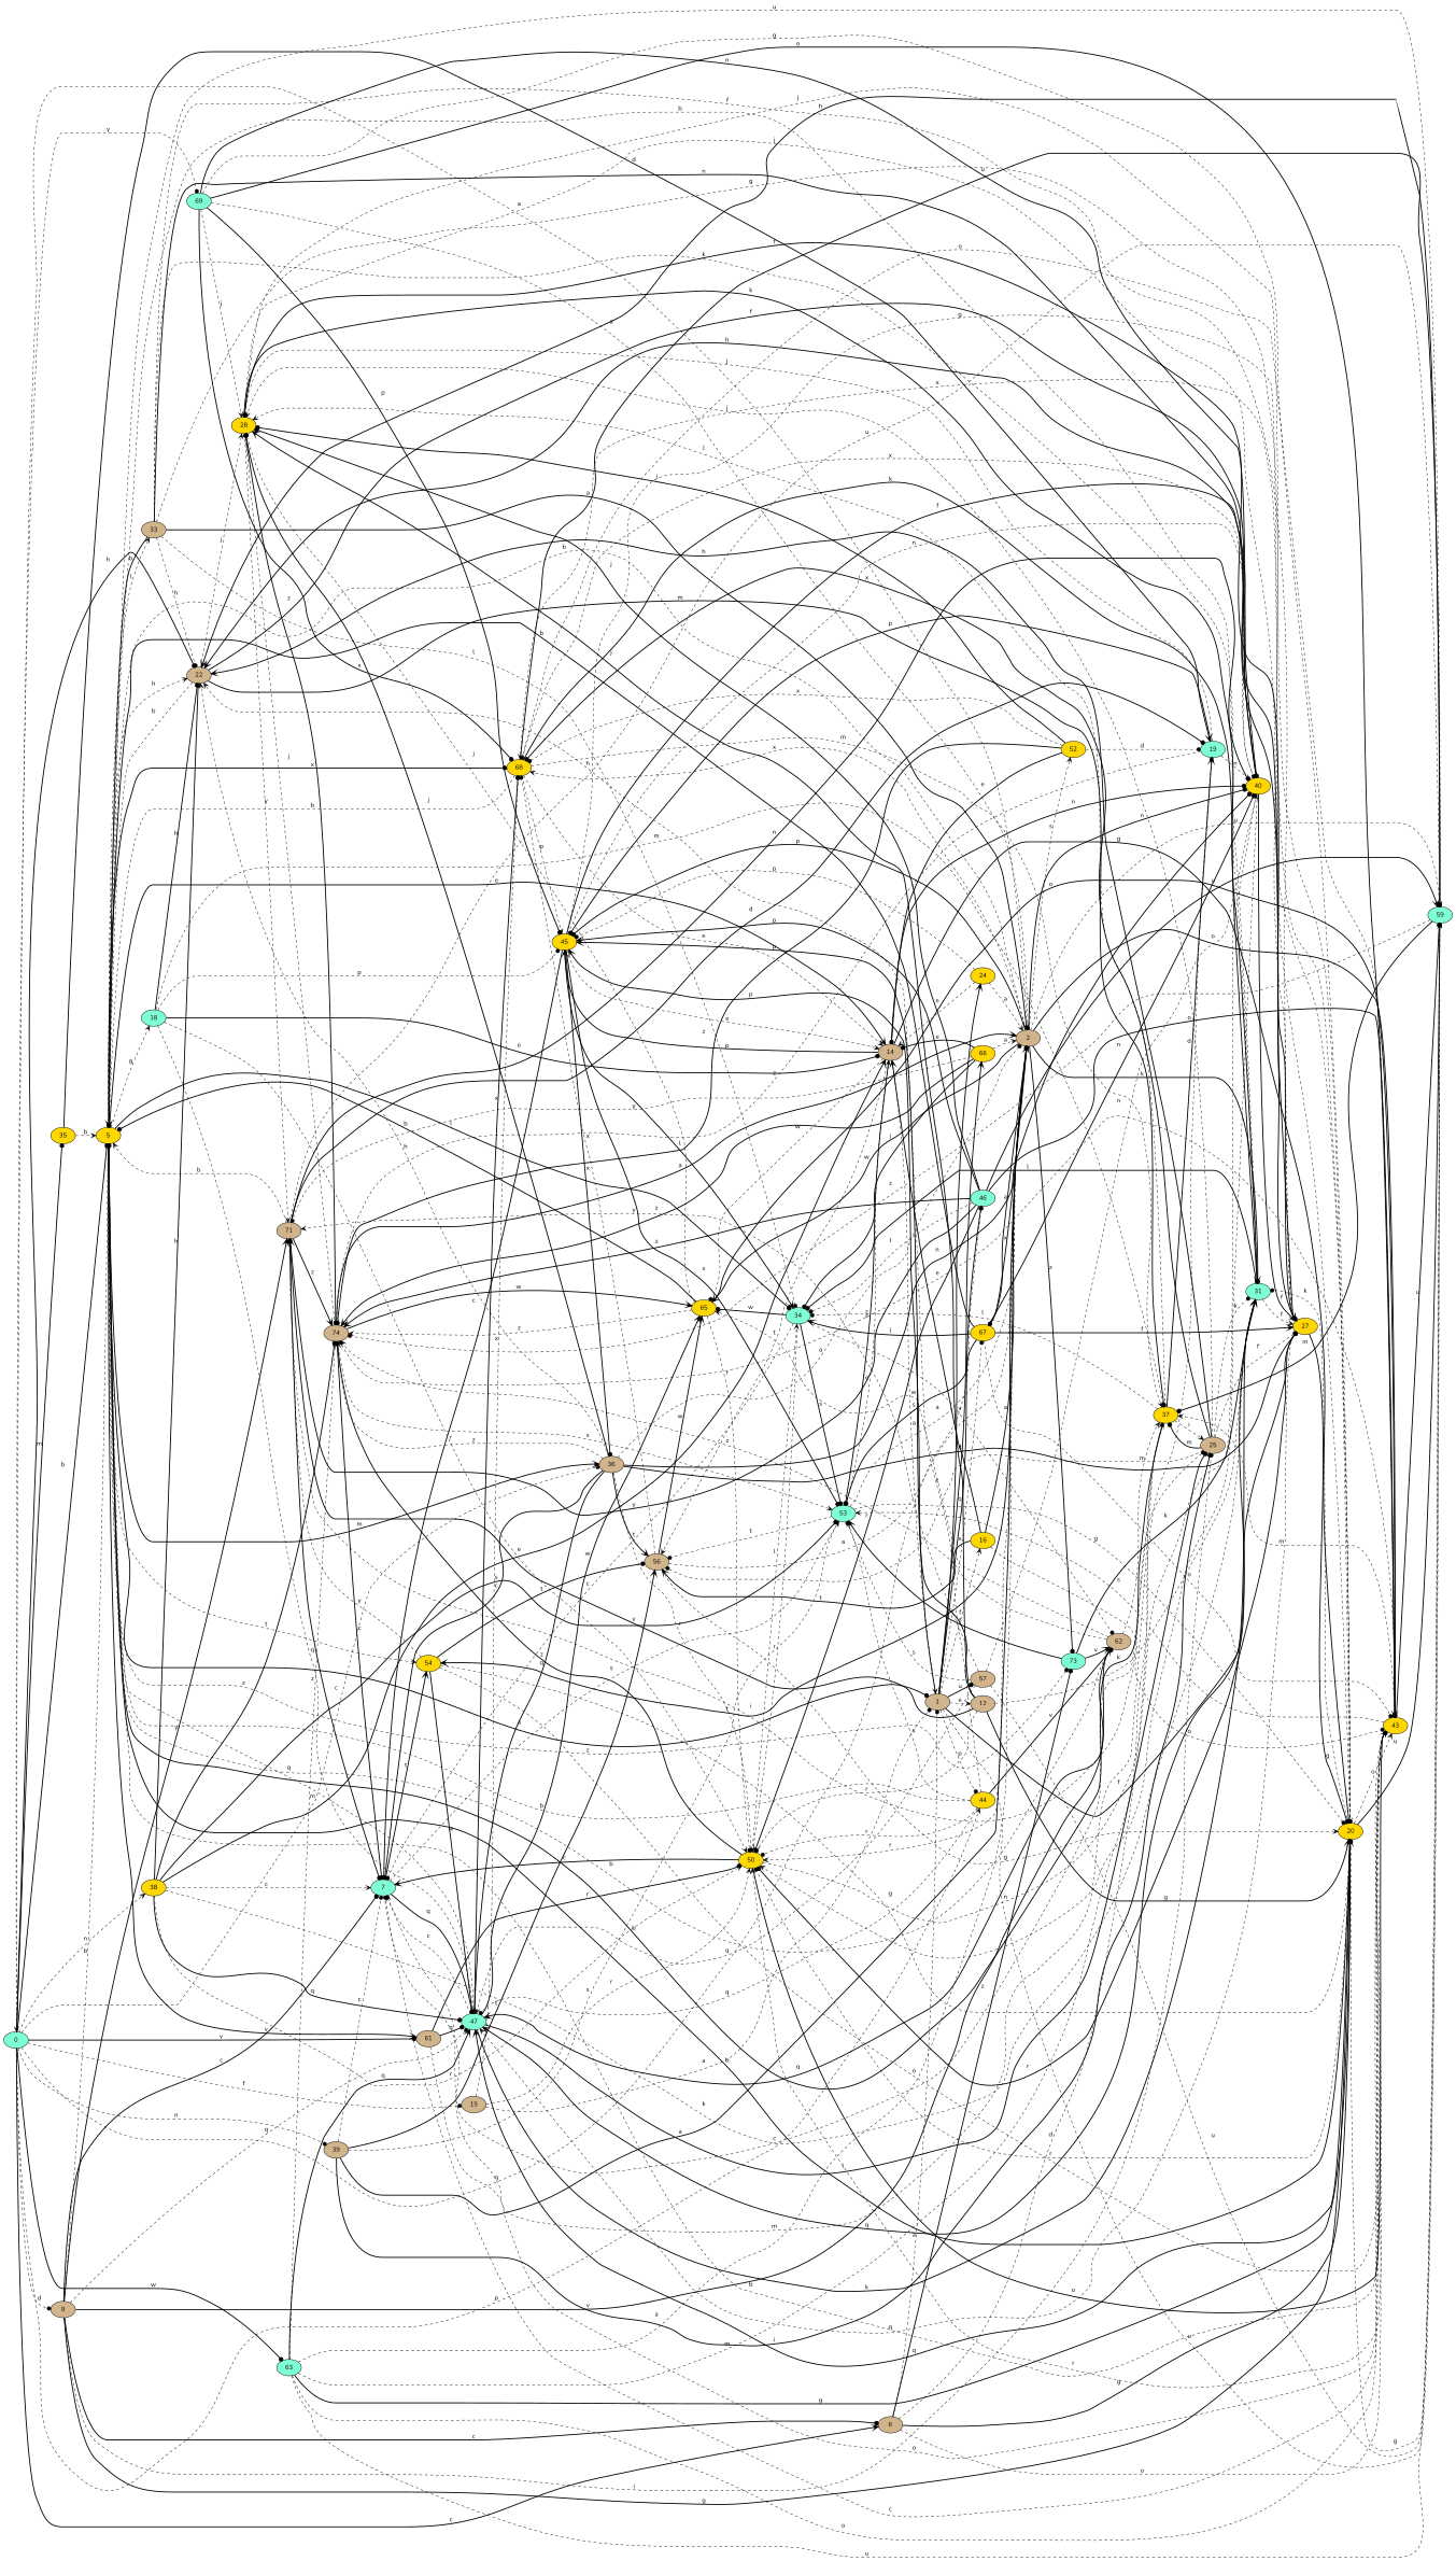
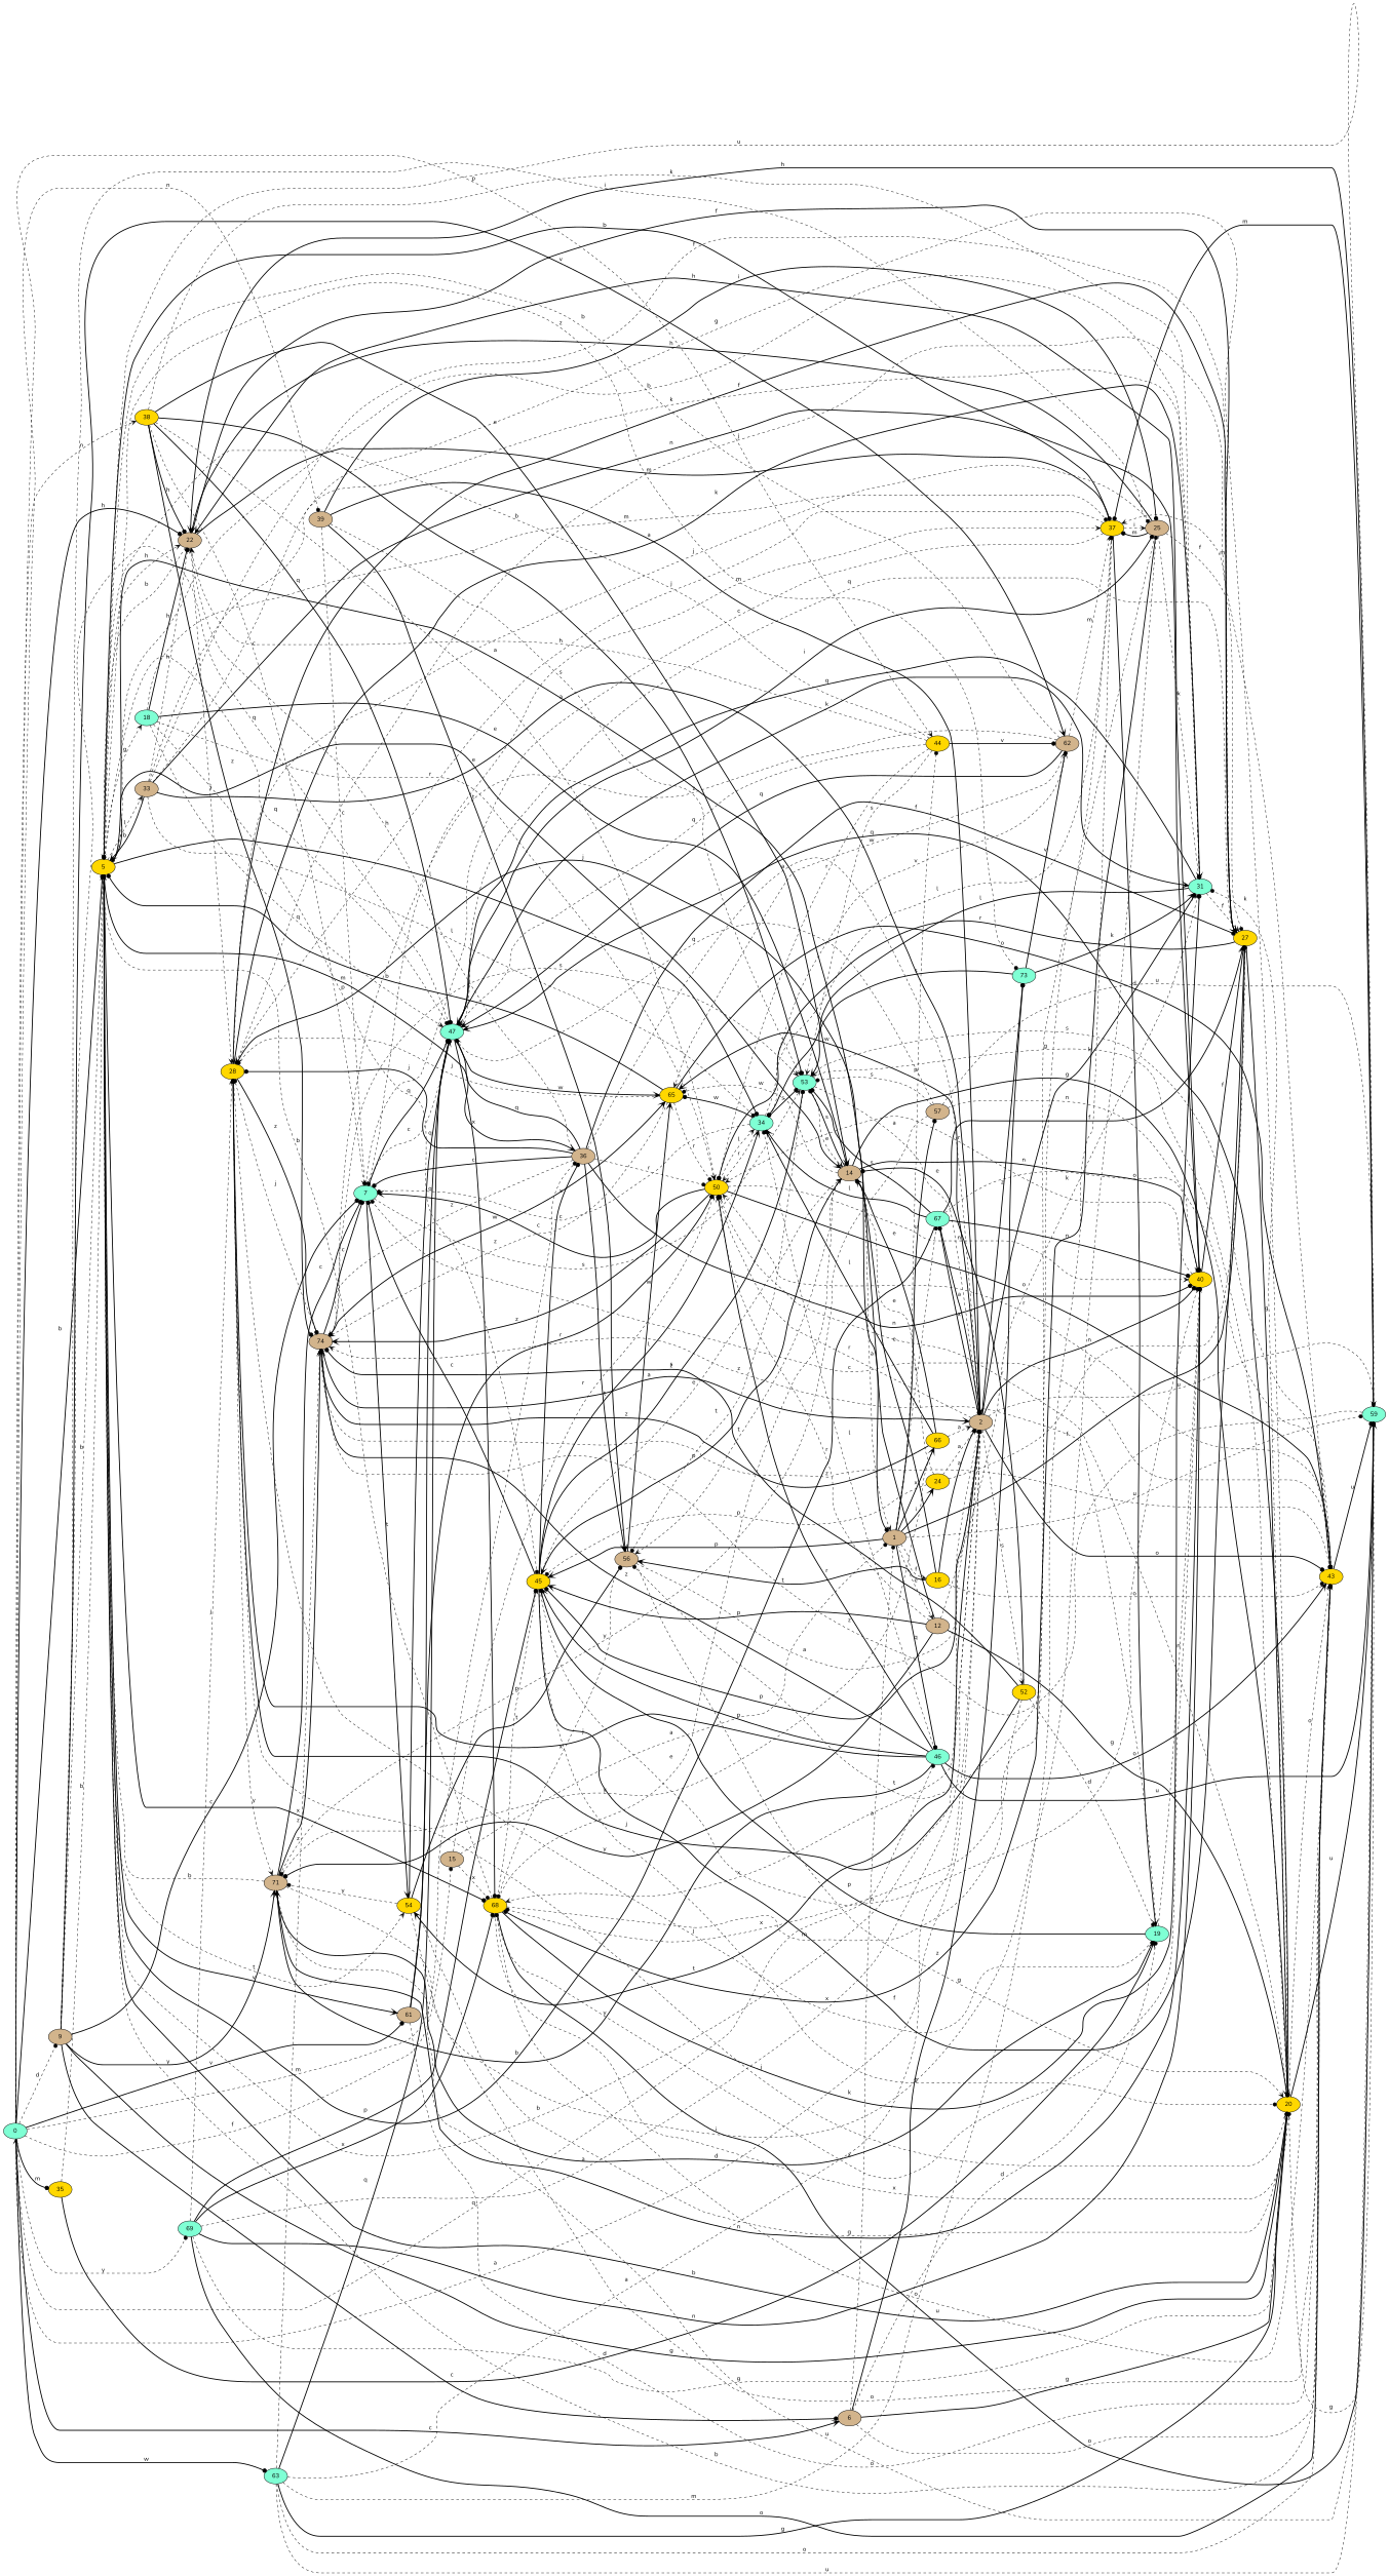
  strict digraph {
    fontname=Nunito
    rankdir=LR
    node [fillcolor=gold fontname=Nunito style=filled]
    edge [arrowhead=dot fontname=Nunito style=dashed]
    0 [fillcolor=aquamarine]
    5
    6 [fillcolor=tan]
    9 [fillcolor=tan]
    15 [fillcolor=tan]
    22 [fillcolor=tan]
    35
    36 [fillcolor=tan]
    38
    39 [fillcolor=tan]
    44
    46 [fillcolor=aquamarine]
    61 [fillcolor=tan]
    63 [fillcolor=aquamarine]
    69 [fillcolor=aquamarine]
    1 [fillcolor=tan]
    59 [fillcolor=aquamarine]
    54
    68
    73 [fillcolor=aquamarine]
    14 [fillcolor=tan]
    18 [fillcolor=aquamarine]
    33 [fillcolor=tan]
    34 [fillcolor=aquamarine]
    47 [fillcolor=aquamarine]
    43
    n27 [fillcolor=aquamarine label=19]
    20
    7 [fillcolor=aquamarine]
    25 [fillcolor=tan]
    62 [fillcolor=tan]
    71 [fillcolor=tan]
    50
    n34 [label=27]
    37
    28
    2 [fillcolor=tan]
    40
    74 [fillcolor=tan]
    56 [fillcolor=tan]
    31 [fillcolor=aquamarine]
    53 [fillcolor=aquamarine]
    45
    12 [fillcolor=tan]
    16
    24
    57 [fillcolor=tan]
    66
-   67
+   67 [fillcolor=aquamarine]
    52
    65
    0 -> 5 [label=b style=bold]
    0 -> 6 [arrowhead=vee label=c style=bold]
    0 -> 9 [label=d]
    0 -> 15 [label=f]
    0 -> 22 [label=h style=bold]
    0 -> 35 [label=m style=bold]
    0 -> 36 [label=m]
    0 -> 38 [arrowhead=vee label=n]
    0 -> 39 [label=n]
    0 -> 44 [arrowhead=vee label=p]
    0 -> 46 [label=q]
    0 -> 61 [label=v style=bold]
    0 -> 63 [label=w style=bold]
    0 -> 69 [label=y]
    5 -> 22 [arrowhead=vee label=h]
    5 -> 36 [arrowhead=vee label=m style=bold]
    5 -> 61 [arrowhead=vee label=v style=bold]
    5 -> 1 [label=a style=bold]
    5 -> 59 [label=u]
    5 -> 54 [arrowhead=vee label=t]
    5 -> 68 [label=x style=bold]
    5 -> 73 [label=z]
    5 -> 14 [arrowhead=vee label=e style=bold]
    5 -> 18 [arrowhead=vee label=g]
    5 -> 33 [arrowhead=vee label=l]
    5 -> 34 [label=l style=bold]
    5 -> 47 [label=q]
    6 -> 1 [label=a]
    6 -> 73 [label=z style=bold]
    6 -> 43 [arrowhead=vee label=o]
    6 -> n27 [label=d]
    6 -> 20 [arrowhead=vee label=g style=bold]
    9 -> 5 [arrowhead=vee label=b]
    9 -> 6 [label=c style=bold]
    9 -> 47 [label=q]
    9 -> 20 [label=g style=bold]
    9 -> 7 [label=c style=bold]
    9 -> 25 [label=i]
    9 -> 62 [arrowhead=vee label=v style=bold]
    9 -> 71 [arrowhead=vee label=y style=bold]
    15 -> 1 [label=a]
    15 -> 68 [label=x]
    15 -> 50 [arrowhead=vee label=r]
    22 -> 5 [arrowhead=vee label=b]
    22 -> n34 [arrowhead=vee label=f style=bold]
    22 -> 37 [label=m style=bold]
    22 -> 28 [arrowhead=vee label=j]
    35 -> 5 [arrowhead=vee label=b]
    35 -> n27 [arrowhead=vee label=d style=bold]
    36 -> 22 [arrowhead=vee label=h]
    36 -> 47 [label=q style=bold]
    36 -> 7 [label=c style=bold]
    36 -> 50 [label=r]
    36 -> n34 [label=f style=bold]
    36 -> 28 [label=j style=bold]
    36 -> 2 [label=a]
    36 -> 40 [label=n style=bold]
    36 -> 74 [label=z]
    36 -> 56 [arrowhead=vee label=t style=bold]
    38 -> 22 [label=h style=bold]
    38 -> 14 [arrowhead=vee label=e style=bold]
    38 -> 47 [label=q style=bold]
    38 -> 7 [arrowhead=vee label=c]
    38 -> 50 [arrowhead=vee label=r]
    38 -> 74 [label=z style=bold]
    38 -> 31 [arrowhead=vee label=k]
    38 -> 53 [label=s style=bold]
    39 -> 7 [label=c]
    39 -> 25 [label=i style=bold]
    39 -> 2 [arrowhead=vee label=a style=bold]
    39 -> 56 [arrowhead=vee label=t style=bold]
    39 -> 53 [arrowhead=vee label=s]
    44 -> 5 [label=b]
    44 -> 22 [arrowhead=vee label=h]
    44 -> 47 [label=q]
    44 -> 62 [label=v style=bold]
    44 -> 50 [label=r]
    44 -> 53 [arrowhead=vee label=s]
    46 -> 59 [arrowhead=vee label=u style=bold]
    46 -> 34 [label=l]
    46 -> 43 [arrowhead=vee label=o style=bold]
    46 -> 71 [arrowhead=vee label=y style=bold]
    46 -> 50 [arrowhead=vee label=r style=bold]
    46 -> 28 [label=j style=bold]
    46 -> 74 [arrowhead=vee label=z style=bold]
    46 -> 45 [arrowhead=vee label=p style=bold]
    61 -> 47 [label=q style=bold]
    61 -> 43 [label=o]
    61 -> 50 [label=r style=bold]
    63 -> 59 [label=u]
    63 -> 47 [arrowhead=vee label=q style=bold]
    63 -> 43 [arrowhead=vee label=o]
    63 -> 20 [label=g style=bold]
    63 -> 37 [label=m]
    63 -> 2 [label=a]
    63 -> 74 [arrowhead=vee label=z]
    69 -> 68 [label=x style=bold]
    69 -> 43 [label=o style=bold]
    69 -> 20 [label=g]
    69 -> 28 [arrowhead=vee label=j]
    69 -> 2 [label=a]
    69 -> 40 [label=n style=bold]
    69 -> 45 [label=p style=bold]
    1 -> 44 [label=p]
    1 -> 46 [label=q style=bold]
    1 -> 59 [label=u]
    1 -> n34 [label=f style=bold]
    1 -> 45 [arrowhead=vee label=p style=bold]
    1 -> 12 [arrowhead=vee label=e]
    1 -> 16 [arrowhead=vee label=f]
    1 -> 24 [arrowhead=vee label=i style=bold]
    1 -> 57 [label=u style=bold]
    1 -> 66 [arrowhead=vee label=x style=bold]
    1 -> 67 [label=x]
    59 -> 22 [arrowhead=vee label=h style=bold]
    59 -> 20 [label=g]
    59 -> 37 [label=m style=bold]
    59 -> 74 [label=z]
    54 -> 47 [label=q style=bold]
    54 -> 43 [label=o]
    54 -> 20 [label=g]
    54 -> 71 [label=y]
    54 -> 56 [label=t style=bold]
    68 -> 5 [label=b]
    68 -> 59 [label=u style=bold]
    68 -> 14 [arrowhead=vee label=e]
    68 -> 43 [label=o]
    68 -> 37 [arrowhead=vee label=m]
    68 -> 31 [label=k style=bold]
    68 -> 45 [arrowhead=vee label=p]
    73 -> 62 [arrowhead=vee label=v style=bold]
    73 -> 31 [arrowhead=vee label=k style=bold]
    73 -> 53 [arrowhead=vee label=s style=bold]
    14 -> 1 [arrowhead=vee label=a]
    14 -> 20 [label=g style=bold]
    14 -> 40 [label=n style=bold]
    14 -> 56 [arrowhead=vee label=t]
    14 -> 53 [label=s style=bold]
    14 -> 45 [arrowhead=vee label=p style=bold]
    14 -> 65 [label=w]
    18 -> 22 [label=h style=bold]
    18 -> 14 [label=e style=bold]
    18 -> 47 [arrowhead=vee label=q]
    18 -> 50 [arrowhead=vee label=r]
    18 -> 37 [label=m]
    18 -> 45 [label=p]
    33 -> 5 [arrowhead=vee label=b style=bold]
    33 -> 22 [label=h]
    33 -> 34 [label=l]
    33 -> 20 [arrowhead=vee label=g]
    33 -> n34 [arrowhead=vee label=f]
    33 -> 2 [arrowhead=vee label=a style=bold]
    33 -> 40 [label=n style=bold]
    33 -> 31 [label=k]
    34 -> 7 [label=c]
    34 -> 62 [label=v]
    34 -> 50 [arrowhead=vee label=r]
    34 -> 53 [label=s style=bold]
    34 -> 65 [label=w style=bold]
    47 -> 68 [label=x style=bold]
    47 -> 7 [label=c]
    47 -> 25 [label=i style=bold]
    47 -> 31 [arrowhead=vee label=k style=bold]
    47 -> 65 [arrowhead=vee label=w style=bold]
    43 -> 5 [label=b]
    43 -> 59 [label=u style=bold]
    43 -> 7 [label=c]
    43 -> 50 [arrowhead=vee label=r]
    43 -> 37 [arrowhead=vee label=m]
    43 -> 74 [label=z]
    43 -> 53 [arrowhead=vee label=s]
    n27 -> 28 [label=j]
    n27 -> 40 [arrowhead=vee label=n]
    n27 -> 74 [arrowhead=vee label=z]
    n27 -> 45 [label=p style=bold]
    20 -> 5 [label=b style=bold]
    20 -> 59 [label=u style=bold]
    20 -> 68 [arrowhead=vee label=x]
    20 -> 47 [arrowhead=vee label=q style=bold]
    20 -> 43 [arrowhead=vee label=o]
    20 -> 50 [label=r]
    20 -> 28 [arrowhead=vee label=j]
    20 -> 31 [label=k]
    7 -> 54 [arrowhead=vee label=t style=bold]
    7 -> 47 [label=q style=bold]
    7 -> 37 [arrowhead=vee label=m]
    7 -> 53 [arrowhead=vee label=s]
    25 -> 22 [arrowhead=vee label=h style=bold]
    25 -> 68 [label=x style=bold]
    25 -> n34 [label=f]
    25 -> 37 [label=m style=bold]
    25 -> 28 [arrowhead=vee label=j]
    25 -> 56 [label=t]
    25 -> 31 [label=k]
    62 -> 5 [label=b]
    62 -> 47 [arrowhead=vee label=q style=bold]
    62 -> 37 [arrowhead=vee label=m]
    62 -> 74 [arrowhead=vee label=z]
    62 -> 65 [arrowhead=vee label=w]
    71 -> 5 [arrowhead=vee label=b]
    71 -> 59 [arrowhead=vee label=u]
    71 -> n27 [label=d style=bold]
    71 -> 7 [label=c style=bold]
    71 -> 25 [label=i]
    71 -> 40 [label=n style=bold]
    71 -> 74 [arrowhead=vee label=z style=bold]
    50 -> 34 [arrowhead=vee label=l]
    50 -> 43 [label=o style=bold]
    50 -> 7 [arrowhead=vee label=c style=bold]
    50 -> 40 [arrowhead=vee label=n]
    50 -> 74 [arrowhead=vee label=z style=bold]
    n34 -> 47 [arrowhead=vee label=q]
    n34 -> 20 [label=g style=bold]
    n34 -> 50 [label=r style=bold]
    n34 -> 28 [label=j]
    37 -> 5 [label=b style=bold]
    37 -> 34 [label=l]
    37 -> n27 [arrowhead=vee label=d style=bold]
    37 -> 7 [arrowhead=vee label=c]
    37 -> 25 [arrowhead=vee label=i]
    37 -> 28 [arrowhead=vee label=j]
    28 -> 71 [arrowhead=vee label=y]
    28 -> n34 [arrowhead=vee label=f style=bold]
    28 -> 74 [label=z style=bold]
    28 -> 31 [arrowhead=vee label=k style=bold]
    2 -> 0 [arrowhead=vee label=a]
    2 -> 5 [arrowhead=vee label=b]
    2 -> 59 [arrowhead=vee label=u]
    2 -> 54 [arrowhead=vee label=t style=bold]
    2 -> 68 [arrowhead=vee label=x]
    2 -> 73 [label=z style=bold]
    2 -> 43 [label=o style=bold]
    2 -> 50 [arrowhead=vee label=r]
    2 -> 40 [label=n style=bold]
    2 -> 31 [label=k style=bold]
    2 -> 45 [label=p style=bold]
    2 -> 67 [label=x style=bold]
    2 -> 52 [arrowhead=vee label=s]
    2 -> 65 [arrowhead=vee label=w style=bold]
    40 -> 22 [arrowhead=vee label=h style=bold]
    40 -> 68 [label=x]
    40 -> 50 [arrowhead=vee label=r]
    40 -> n34 [arrowhead=vee label=f style=bold]
    74 -> 7 [label=c style=bold]
    74 -> 28 [label=j]
    74 -> 2 [arrowhead=vee label=a style=bold]
    74 -> 53 [arrowhead=vee label=s]
    74 -> 65 [arrowhead=vee label=w style=bold]
    56 -> 68 [label=x]
    56 -> 20 [arrowhead=vee label=g]
    56 -> 2 [label=a]
    56 -> 65 [arrowhead=vee label=w style=bold]
    31 -> 5 [label=b]
    31 -> 34 [label=l style=bold]
    31 -> 47 [arrowhead=vee label=q style=bold]
    31 -> n34 [arrowhead=vee label=f]
    53 -> 14 [arrowhead=vee label=e]
    53 -> 20 [label=g]
    53 -> 2 [label=a]
    53 -> 56 [label=t]
    45 -> 36 [label=x style=bold]
    45 -> 14 [arrowhead=vee label=e]
    45 -> 34 [arrowhead=vee label=l style=bold]
    45 -> 20 [label=g]
    45 -> 7 [label=c style=bold]
    45 -> n34 [label=f style=bold]
    45 -> 40 [label=n]
    45 -> 53 [label=s style=bold]
    12 -> 20 [arrowhead=vee label=g style=bold]
    12 -> 71 [label=y style=bold]
    12 -> 50 [label=r]
    12 -> 28 [arrowhead=vee label=j style=bold]
    12 -> 31 [arrowhead=vee label=k]
    12 -> 45 [arrowhead=vee label=p style=bold]
    16 -> 14 [arrowhead=vee label=e style=bold]
    16 -> 43 [label=o]
    16 -> 2 [label=a style=bold]
    16 -> 56 [arrowhead=vee label=t style=bold]
    24 -> 14 [arrowhead=vee label=e]
+   24 -> n34 [label=f]
    24 -> 2 [arrowhead=vee label=a]
    24 -> 45 [label=p]
    57 -> 59 [arrowhead=vee label=u]
    57 -> 47 [arrowhead=vee label=q]
    57 -> 71 [arrowhead=vee label=y]
    57 -> 40 [arrowhead=vee label=n]
    57 -> 53 [label=s]
    66 -> 14 [label=e style=bold]
    66 -> 34 [label=l style=bold]
    66 -> 71 [label=y]
    66 -> 2 [arrowhead=vee label=a]
    66 -> 74 [arrowhead=vee label=z style=bold]
    67 -> 5 [label=b style=bold]
    67 -> 34 [arrowhead=vee label=l style=bold]
    67 -> 43 [label=o]
    67 -> n34 [arrowhead=vee label=f style=bold]
    67 -> 2 [label=a style=bold]
    67 -> 40 [label=n style=bold]
    67 -> 53 [label=s style=bold]
    52 -> 68 [label=x]
    52 -> 14 [label=e style=bold]
    52 -> n27 [label=d]
    52 -> 28 [label=j style=bold]
    52 -> 74 [label=z style=bold]
    65 -> 5 [label=b style=bold]
    65 -> 43 [label=o style=bold]
    65 -> 50 [label=r]
    65 -> 28 [label=j]
    65 -> 74 [arrowhead=vee label=z]
  }
